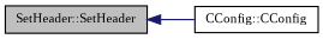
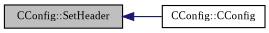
  digraph {
    rankdir=LR
    fontname="Liberation Serif"
    node [color=black fontname="Liberation Serif" fontsize=10 shape=record style=filled]
-   n1 [fillcolor=grey75 fontcolor=black height=0.2 label="SetHeader::SetHeader" width=0.4]
+   n1 [fillcolor=grey75 fontcolor=black height=0.2 label="CConfig::SetHeader" width=0.4]
    n2 [fillcolor=white height=0.2 label="CConfig::CConfig" width=0.4]
    n1 -> n2 [color=midnightblue dir=back fontname="Liberation Serif" fontsize=10 labelfontname=Helvetica labelfontsize=10 style=solid]
  }
